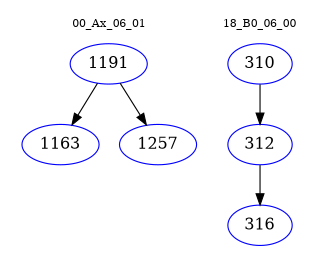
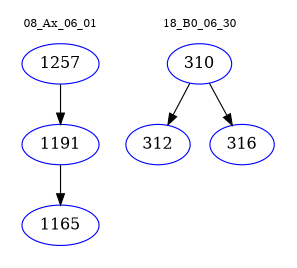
  digraph {
    node [color=blue]
    edge [color=black]
    n1 [label=1191]
-   n2 [label=1163]
+   n2 [label=1165]
    n3 [label=1257]
    n4 [label=312]
    n5 [label=310]
    n6 [label=316]
    subgraph cluster_1 {
      color=white
      fontsize=10
-     label="00_Ax_06_01"
+     label="08_Ax_06_01"
      n1
      n2
      n3
    }
    subgraph cluster_2 {
      color=white
      fontsize=10
-     label="18_B0_06_00"
+     label="18_B0_06_30"
      n4
      n5
      n6
    }
    n1 -> n2
-   n1 -> n3
-   n4 -> n6
+   n3 -> n1
+   n5 -> n6
    n5 -> n4
  }
